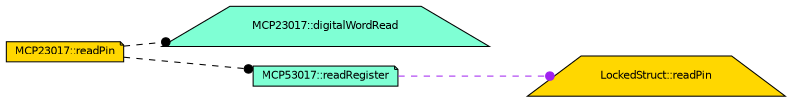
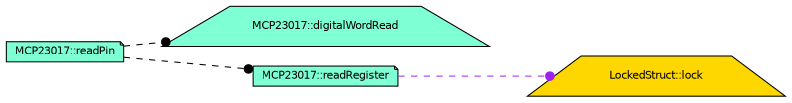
  digraph {
    rankdir=LR
    node [color=black fillcolor=gold fontname=Helvetica fontsize=10 shape=note style=filled]
    edge [arrowhead=dot color=black fontname=Helvetica fontsize=10 labelfontname=Helvetica labelfontsize=10 style=dashed]
-   n1 [fontcolor=black height=0.2 label="MCP23017::readPin" width=0.4]
+   n1 [fillcolor=aquamarine fontcolor=black height=0.2 label="MCP23017::readPin" width=0.4]
    n2 [fillcolor=aquamarine height=0.2 label="MCP23017::digitalWordRead" shape=trapezium width=0.4]
-   n3 [fillcolor=aquamarine height=0.2 label="MCP53017::readRegister" width=0.4]
-   n4 [height=0.2 label="LockedStruct::readPin" shape=trapezium width=0.4]
+   n3 [fillcolor=aquamarine height=0.2 label="MCP23017::readRegister" width=0.4]
+   n4 [height=0.2 label="LockedStruct::lock" shape=trapezium width=0.4]
    n1 -> n2
    n1 -> n3
    n3 -> n4 [color=purple]
  }
